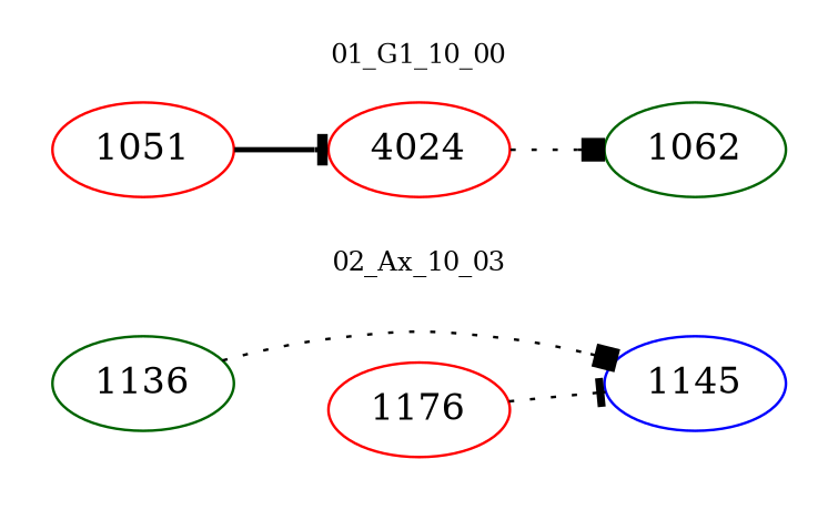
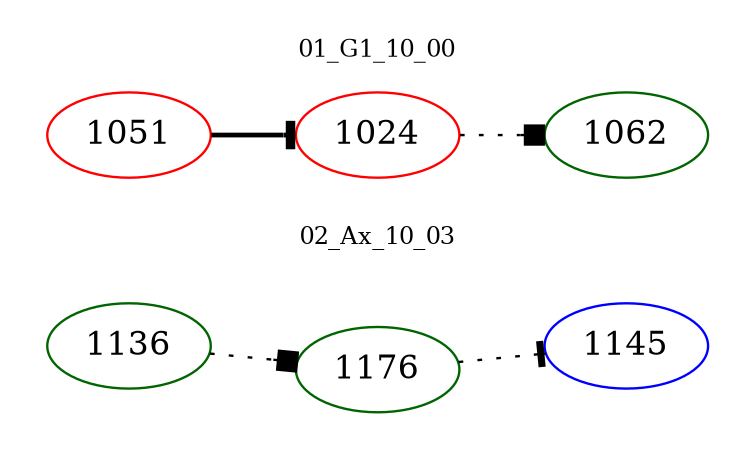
  digraph {
    rankdir=LR
    node [color=red]
    edge [arrowhead=box color=black style=dotted]
    n1 [color=darkgreen label=1136]
-   n2 [label=1176]
+   n2 [color=darkgreen label=1176]
    n3 [color=blue label=1145]
    n4 [label=1051]
-   n5 [label=4024]
+   n5 [label=1024]
    n6 [color=darkgreen label=1062]
    subgraph cluster_1 {
      color=white
      fontsize=10
      label="02_Ax_10_03"
      n1
      n2
      n3
    }
    subgraph cluster_2 {
      color=white
      fontsize=10
      label="01_G1_10_00"
      n4
      n5
      n6
    }
-   n1 -> n3
+   n1 -> n2
    n2 -> n3 [arrowhead=tee]
    n4 -> n5 [arrowhead=tee style=bold]
    n5 -> n6
  }
